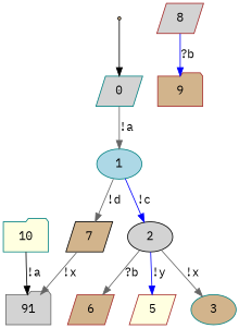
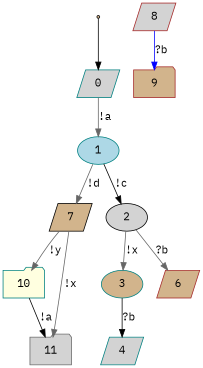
  digraph {
    fontname="IBM Plex Mono"
    node [color=teal fillcolor=tan fontname="IBM Plex Mono" shape=parallelogram style=filled]
    edge [color=gray40 fontname="IBM Plex Mono"]
    ENTRY [color=black shape=point]
    0 [fillcolor=lightgrey]
    1 [fillcolor=lightblue shape=ellipse]
    7 [color=black]
    2 [color=black fillcolor=lightgrey shape=ellipse]
    10 [fillcolor=lightyellow shape=folder]
-   11 [color=gray40 fillcolor=lightgrey shape=folder label=91]
-   5 [color=brown fillcolor=lightyellow]
+   11 [color=gray40 fillcolor=lightgrey shape=folder]
    3 [shape=ellipse]
    6 [color=brown]
    8 [color=brown fillcolor=lightgrey]
    9 [color=brown shape=folder]
+   4 [fillcolor=lightgrey]
    ENTRY -> 0 [color=black]
    0 -> 1 [label="!a"]
    1 -> 7 [label="!d"]
-   1 -> 2 [color=blue label="!c"]
+   1 -> 2 [color=black label="!c"]
+   7 -> 10 [label="!y"]
    7 -> 11 [label="!x"]
-   2 -> 5 [color=blue label="!y"]
    2 -> 3 [label="!x"]
    2 -> 6 [label="?b"]
    10 -> 11 [color=black label="!a"]
+   3 -> 4 [color=black label="?b"]
    8 -> 9 [color=blue label="?b"]
  }
